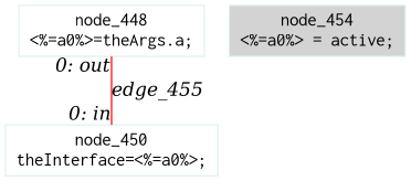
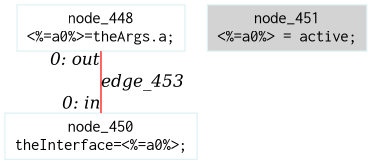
  digraph {
    node [color="#dff1f2" fontname=Courier shape=box style=filled fillcolor=white]
    n1 [label="node_448\n<%=a0%>=theArgs.a;\n"]
    n2 [label="node_450\ntheInterface=<%=a0%>;\n"]
-   n3 [label="node_454\n<%=a0%> = active;\n" fillcolor=lightgrey]
-   n1 -> n2 [arrowHead=none arrowsize=1 color=red dir=none fontname="Times-Italic" headlabel="0: in" label=edge_455 taillabel="0: out"]
+   n3 [label="node_451\n<%=a0%> = active;\n" fillcolor=lightgrey]
+   n1 -> n2 [arrowHead=none arrowsize=1 color=red dir=none fontname="Times-Italic" headlabel="0: in" label=edge_453 taillabel="0: out"]
  }
